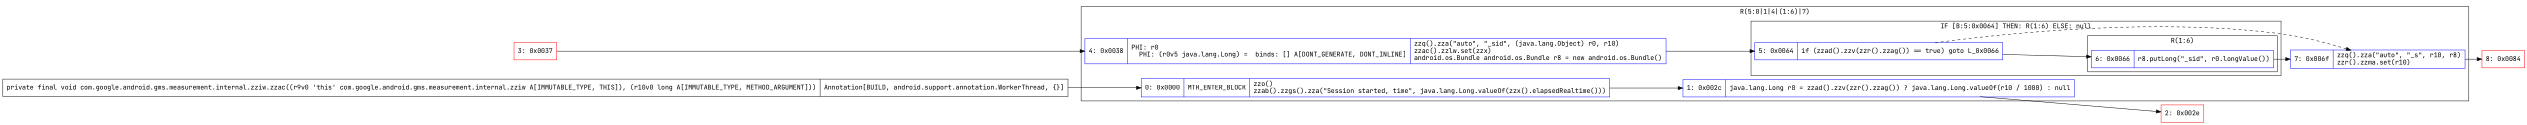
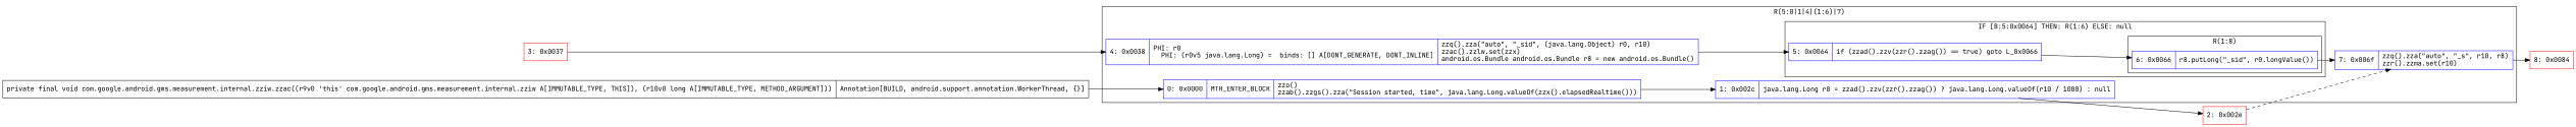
  digraph {
    fontname="JetBrains Mono"
    rankdir=LR
    node [color=blue fontname="JetBrains Mono" shape=record]
    edge [fontname="JetBrains Mono"]
    n1 [label="{6\:\ 0x0066|r8.putLong(\"_sid\", r0.longValue())\l}"]
    n2 [label="{5\:\ 0x0064|if (zzad().zzv(zzr().zzag()) == true) goto L_0x0066\l}"]
    n3 [label="{0\:\ 0x0000|MTH_ENTER_BLOCK\l|zzo()\lzzab().zzgs().zza(\"Session started, time\", java.lang.Long.valueOf(zzx().elapsedRealtime()))\l}"]
    n4 [label="{1\:\ 0x002c|java.lang.Long r0 = zzad().zzv(zzr().zzag()) ? java.lang.Long.valueOf(r10 \/ 1000) : null\l}"]
    n5 [label="{4\:\ 0x0038|PHI: r0 \l  PHI: (r0v5 java.lang.Long) =  binds: [] A[DONT_GENERATE, DONT_INLINE]\l|zzq().zza(\"auto\", \"_sid\", (java.lang.Object) r0, r10)\lzzac().zzlw.set(zzx)\landroid.os.Bundle android.os.Bundle r8 = new android.os.Bundle()\l}"]
    n6 [label="{7\:\ 0x006f|zzq().zza(\"auto\", \"_s\", r10, r8)\lzzr().zzma.set(r10)\l}"]
    n7 [color=red label="{2\:\ 0x002e}"]
    n8 [color=red label="{8\:\ 0x0084}"]
    n9 [color=red label="{3\:\ 0x0037}"]
    n10 [label="{private final void com.google.android.gms.measurement.internal.zziw.zzac((r9v0 'this' com.google.android.gms.measurement.internal.zziw A[IMMUTABLE_TYPE, THIS]), (r10v0 long A[IMMUTABLE_TYPE, METHOD_ARGUMENT]))  | Annotation[BUILD, android.support.annotation.WorkerThread, \{\}]\l}" color=""]
    subgraph cluster_1 {
      label="R(5:0|1|4|(1:6)|7)"
      n3
      n4
      n5
      n6
      subgraph cluster_2 {
        label="IF [B:5:0x0064] THEN: R(1:6) ELSE: null"
        n2
        subgraph cluster_3 {
-         label="R(1:6)"
+         label="R(1:8)"
          n1
        }
      }
    }
    n1 -> n6
    n2 -> n1
-   n2 -> n6 [style=dashed]
+   n7 -> n6 [style=dashed]
    n3 -> n4
    n4 -> n7
    n5 -> n2
    n6 -> n8
    n9 -> n5
    n10 -> n3
  }
